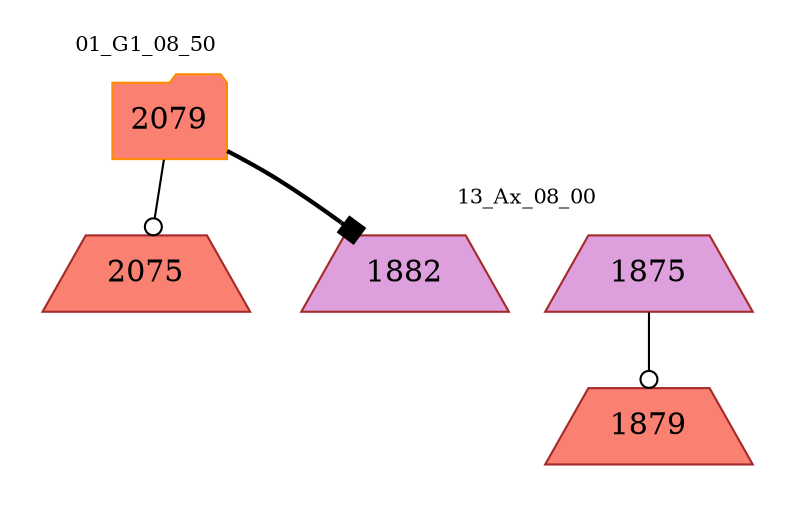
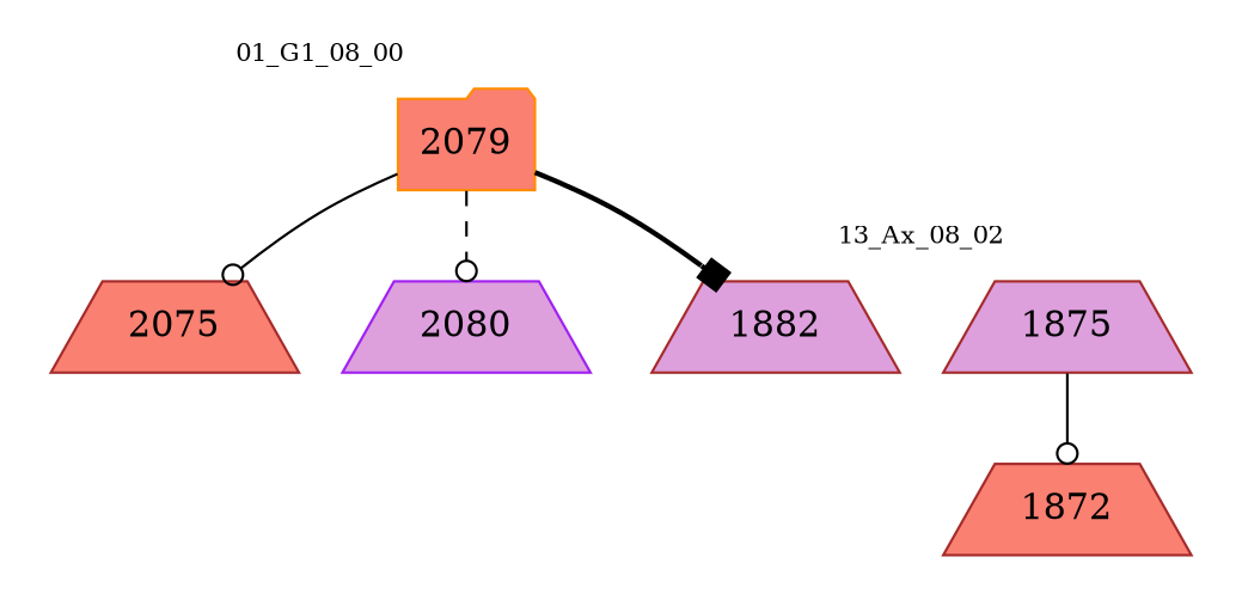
  digraph {
    node [color=brown fillcolor=plum shape=trapezium style=filled]
    edge [arrowhead=odot color=black style=solid]
    n1 [label=1875]
-   n2 [fillcolor=salmon label=1879]
+   n2 [fillcolor=salmon label=1872]
    n3 [label=1882]
    n4 [color=darkorange fillcolor=salmon label=2079 shape=folder]
    n5 [fillcolor=salmon label=2075]
+   n6 [color=purple label=2080]
    subgraph cluster_1 {
      color=white
      fontsize=10
-     label="13_Ax_08_00"
+     label="13_Ax_08_02"
      n1
      n2
      n3
    }
    subgraph cluster_2 {
      color=white
      fontsize=10
-     label="01_G1_08_50"
+     label="01_G1_08_00"
      n4
      n5
+     n6
    }
    n1 -> n2
    n4 -> n3 [arrowhead=box style=bold]
    n4 -> n5
+   n4 -> n6 [style=dashed]
  }
